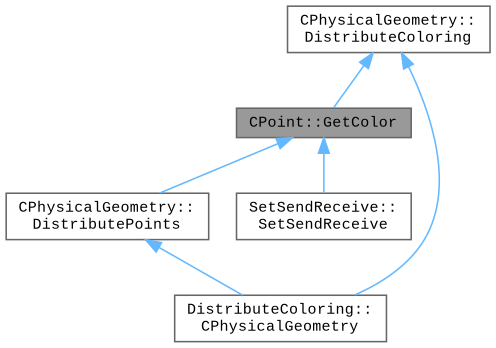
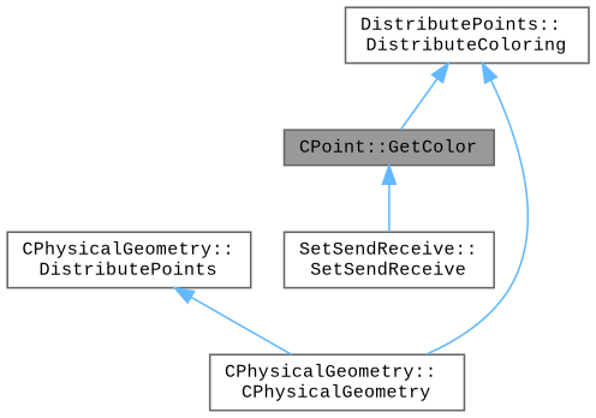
  digraph {
    fontname="Liberation Mono"
    rankdir=TB
    node [color=grey40 fillcolor=white fontname="Liberation Mono" fontsize=10 shape=box style=filled]
    edge [color=steelblue1 dir=back fontname="Liberation Mono" fontsize=10 labelfontname=Helvetica labelfontsize=10 style=solid]
    n1 [color=gray40 fillcolor=grey60 fontcolor=black height=0.2 label="CPoint::GetColor" width=0.4]
    n2 [height=0.2 label="CPhysicalGeometry::\lDistributePoints" width=0.4]
    n3 [height=0.2 label="SetSendReceive::\lSetSendReceive" width=0.4]
-   n4 [height=0.2 label="CPhysicalGeometry::\lDistributeColoring" width=0.4]
-   n5 [height=0.2 label="DistributeColoring::\lCPhysicalGeometry" width=0.4]
-   n1 -> n2
+   n4 [height=0.2 label="DistributePoints::\lDistributeColoring" width=0.4]
+   n5 [height=0.2 label="CPhysicalGeometry::\lCPhysicalGeometry" width=0.4]
    n1 -> n3
    n2 -> n5
    n4 -> n1
    n4 -> n5
  }
